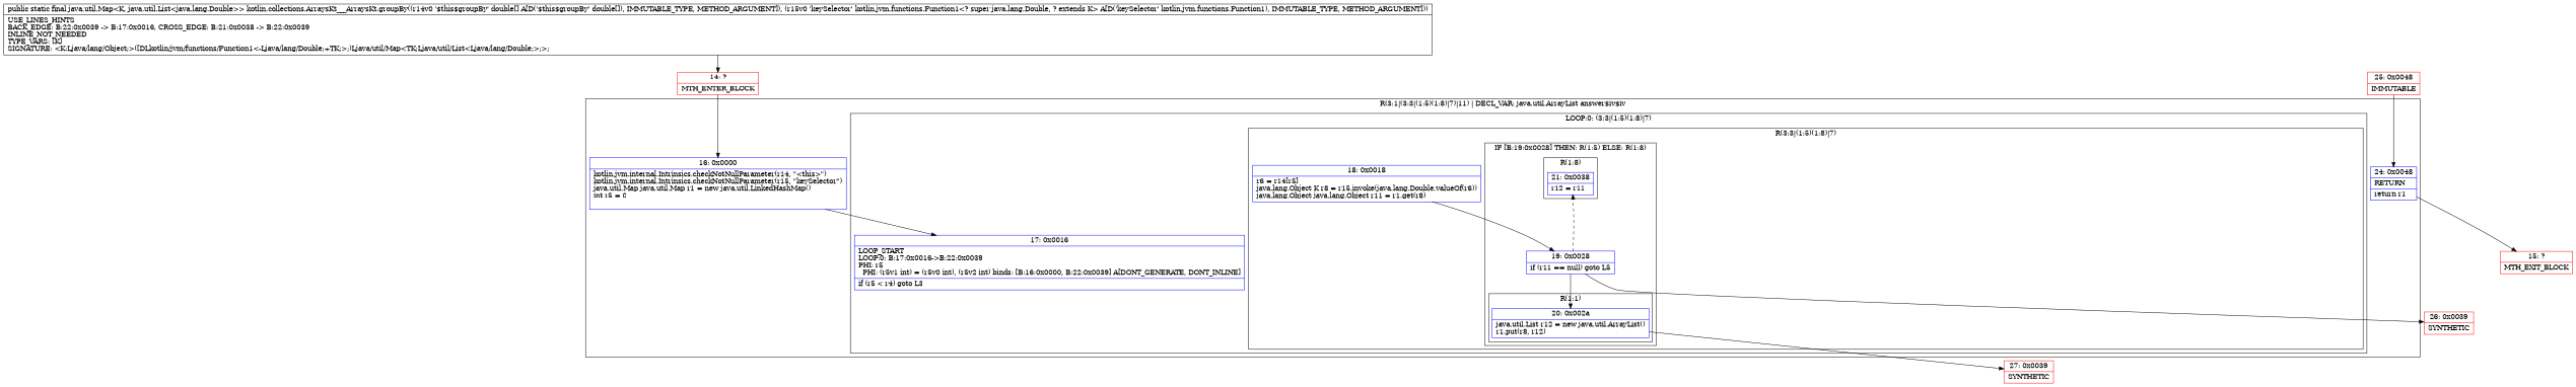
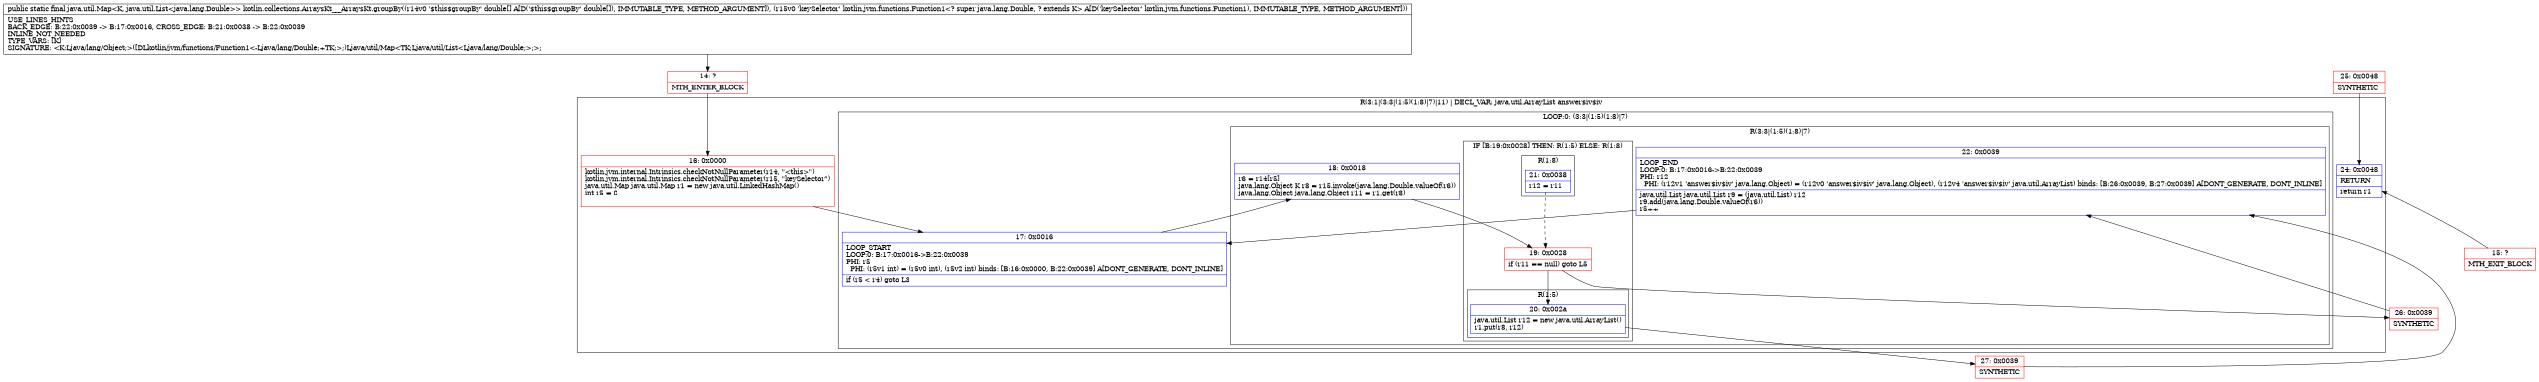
  digraph {
    node [color=blue shape=record]
    n1 [label="{20\:\ 0x002a|java.util.List r12 = new java.util.ArrayList()\lr1.put(r8, r12)\l}"]
    n2 [label="{21\:\ 0x0038|r12 = r11\l}"]
-   n3 [label="{19\:\ 0x0028|if (r11 == null) goto L5\l}"]
+   n3 [color=red label="{19\:\ 0x0028|if (r11 == null) goto L5\l}"]
    n4 [label="{18\:\ 0x0018|r6 = r14[r5]\ljava.lang.Object K r8 = r15.invoke(java.lang.Double.valueOf(r6))\ljava.lang.Object java.lang.Object r11 = r1.get(r8)\l}"]
+   n5 [label="{22\:\ 0x0039|LOOP_END\lLOOP:0: B:17:0x0016\-\>B:22:0x0039\lPHI: r12 \l  PHI: (r12v1 'answer$iv$iv' java.lang.Object) = (r12v0 'answer$iv$iv' java.lang.Object), (r12v4 'answer$iv$iv' java.util.ArrayList) binds: [B:26:0x0039, B:27:0x0039] A[DONT_GENERATE, DONT_INLINE]\l|java.util.List java.util.List r9 = (java.util.List) r12\lr9.add(java.lang.Double.valueOf(r6))\lr5++\l}"]
    n6 [label="{17\:\ 0x0016|LOOP_START\lLOOP:0: B:17:0x0016\-\>B:22:0x0039\lPHI: r5 \l  PHI: (r5v1 int) = (r5v0 int), (r5v2 int) binds: [B:16:0x0000, B:22:0x0039] A[DONT_GENERATE, DONT_INLINE]\l|if (r5 \< r4) goto L3\l}"]
-   n7 [label="{16\:\ 0x0000|kotlin.jvm.internal.Intrinsics.checkNotNullParameter(r14, \"\<this\>\")\lkotlin.jvm.internal.Intrinsics.checkNotNullParameter(r15, \"keySelector\")\ljava.util.Map java.util.Map r1 = new java.util.LinkedHashMap()\lint r5 = 0\l\l}"]
+   n7 [color=red label="{16\:\ 0x0000|kotlin.jvm.internal.Intrinsics.checkNotNullParameter(r14, \"\<this\>\")\lkotlin.jvm.internal.Intrinsics.checkNotNullParameter(r15, \"keySelector\")\ljava.util.Map java.util.Map r1 = new java.util.LinkedHashMap()\lint r5 = 0\l\l}"]
    n8 [label="{24\:\ 0x0048|RETURN\l|return r1\l}"]
    n9 [color=red label="{27\:\ 0x0039|SYNTHETIC\l}"]
    n10 [color=red label="{26\:\ 0x0039|SYNTHETIC\l}"]
    n11 [color=red label="{15\:\ ?|MTH_EXIT_BLOCK\l}"]
-   n12 [color=red label="{25\:\ 0x0048|IMMUTABLE\l}"]
+   n12 [color=red label="{25\:\ 0x0048|SYNTHETIC\l}"]
    n13 [color=red label="{14\:\ ?|MTH_ENTER_BLOCK\l}"]
    n14 [label="{public static final java.util.Map\<K, java.util.List\<java.lang.Double\>\> kotlin.collections.ArraysKt___ArraysKt.groupBy((r14v0 '$this$groupBy' double[] A[D('$this$groupBy' double[]), IMMUTABLE_TYPE, METHOD_ARGUMENT]), (r15v0 'keySelector' kotlin.jvm.functions.Function1\<? super java.lang.Double, ? extends K\> A[D('keySelector' kotlin.jvm.functions.Function1), IMMUTABLE_TYPE, METHOD_ARGUMENT]))  | USE_LINES_HINTS\lBACK_EDGE: B:22:0x0039 \-\> B:17:0x0016, CROSS_EDGE: B:21:0x0038 \-\> B:22:0x0039\lINLINE_NOT_NEEDED\lTYPE_VARS: [K]\lSIGNATURE: \<K:Ljava\/lang\/Object;\>([DLkotlin\/jvm\/functions\/Function1\<\-Ljava\/lang\/Double;+TK;\>;)Ljava\/util\/Map\<TK;Ljava\/util\/List\<Ljava\/lang\/Double;\>;\>;\l}" color=""]
    subgraph cluster_1 {
      label="R(3:1|(3:3|(1:5)(1:8)|7)|11) | DECL_VAR: java.util.ArrayList answer$iv$iv\l"
      n7
      n8
      subgraph cluster_2 {
        label="LOOP:0: (3:3|(1:5)(1:8)|7)"
        n6
        subgraph cluster_3 {
          label="R(3:3|(1:5)(1:8)|7)"
          n4
+         n5
          subgraph cluster_4 {
            label="IF [B:19:0x0028] THEN: R(1:5) ELSE: R(1:8)"
            n3
            subgraph cluster_5 {
-             label="R(1:1)"
+             label="R(1:5)"
              n1
            }
            subgraph cluster_6 {
              label="R(1:8)"
              n2
            }
          }
        }
      }
    }
    n1 -> n9
    n3 -> n1
-   n3 -> n2 [style=dashed]
+   n2 -> n3 [style=dashed]
    n3 -> n10
    n4 -> n3
+   n5 -> n6
+   n6 -> n4
    n7 -> n6
-   n8 -> n11
+   n11 -> n8
+   n9 -> n5
+   n10 -> n5
    n12 -> n8
    n13 -> n7
    n14 -> n13
  }
